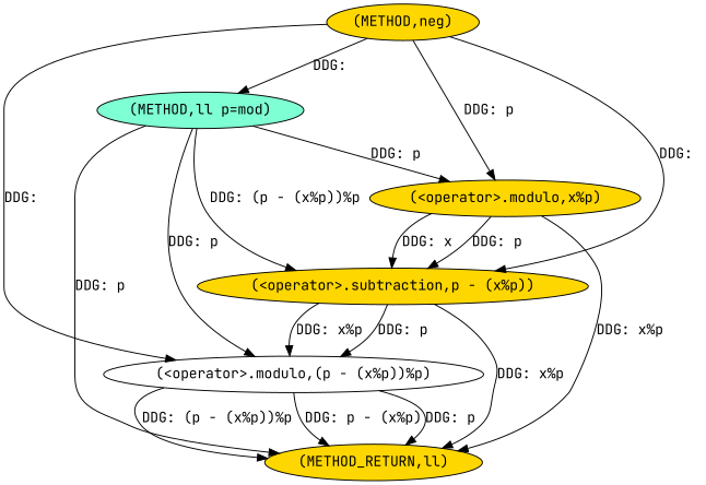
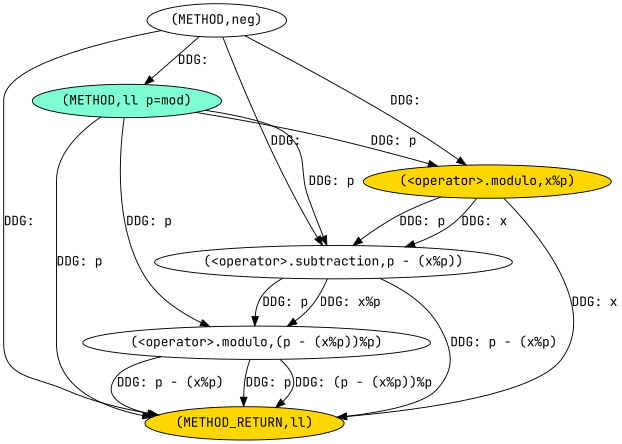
  digraph {
    fontname="JetBrains Mono"
    node [fillcolor=gold fontname="JetBrains Mono" style=filled]
    edge [fontname="JetBrains Mono"]
-   n1 [label="(METHOD,neg)"]
+   n1 [fillcolor=white label="(METHOD,neg)"]
    n2 [fillcolor=aquamarine label="(METHOD,ll p=mod)"]
    n3 [fillcolor=white label="(<operator>.modulo,(p - (x%p))%p)"]
-   n4 [label="(<operator>.subtraction,p - (x%p))"]
+   n4 [fillcolor=white label="(<operator>.subtraction,p - (x%p))"]
    n5 [label="(<operator>.modulo,x%p)"]
    n6 [label="(METHOD_RETURN,ll)"]
    n1 -> n2 [label="DDG: "]
-   n1 -> n3 [label="DDG: "]
+   n1 -> n6 [label="DDG: "]
    n1 -> n4 [label="DDG: "]
-   n1 -> n5 [label="DDG: p"]
+   n1 -> n5 [label="DDG: "]
    n2 -> n3 [label="DDG: p"]
-   n2 -> n4 [label="DDG: (p - (x%p))%p"]
+   n2 -> n4 [label="DDG: p"]
    n2 -> n5 [label="DDG: p"]
    n2 -> n6 [label="DDG: p"]
    n3 -> n6 [label="DDG: p - (x%p)"]
    n3 -> n6 [label="DDG: p"]
    n3 -> n6 [label="DDG: (p - (x%p))%p"]
    n4 -> n3 [label="DDG: p"]
    n4 -> n3 [label="DDG: x%p"]
-   n4 -> n6 [label="DDG: x%p"]
+   n4 -> n6 [label="DDG: p - (x%p)"]
    n5 -> n4 [label="DDG: p"]
    n5 -> n4 [label="DDG: x"]
-   n5 -> n6 [label="DDG: x%p"]
+   n5 -> n6 [label="DDG: x"]
  }
